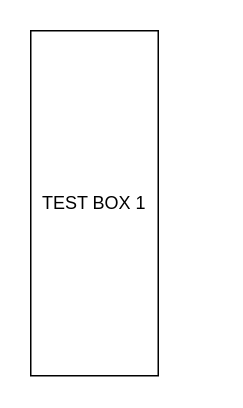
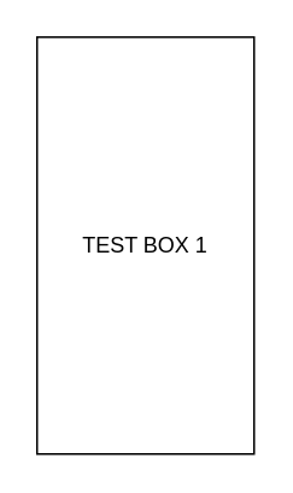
  <mxCell id="0" />
  <mxCell id="1" parent="0" />
- <mxCell id="2" value="TEST BOX 1" style="rounded=0;whiteSpace=wrap;html=1;" vertex="1" parent="1"><mxGeometry x="20" y="20" width="85" height="230" as="geometry" /></mxCell>
+ <mxCell id="2" value="TEST BOX 1" style="rounded=0;whiteSpace=wrap;html=1;" vertex="1" parent="1"><mxGeometry x="20" y="20" width="120" height="230" as="geometry" /></mxCell>
